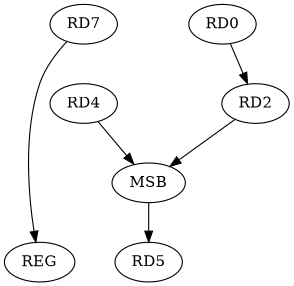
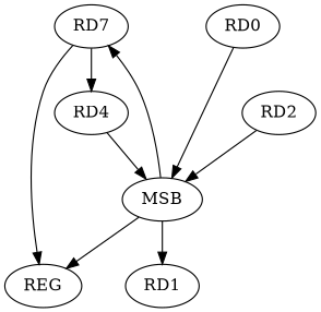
  strict digraph {
    n1 [label=RD7]
    n2 [label=RD4]
    n3 [label=REG]
    n4 [label=MSB]
    n5 [label=RD2]
-   n6 [label=RD5]
+   n6 [label=RD1]
    n7 [label=RD0]
+   n1 -> n2
    n1 -> n3
    n2 -> n4
+   n4 -> n1
+   n4 -> n3
    n4 -> n6
    n5 -> n4
-   n7 -> n5
+   n7 -> n4
  }
